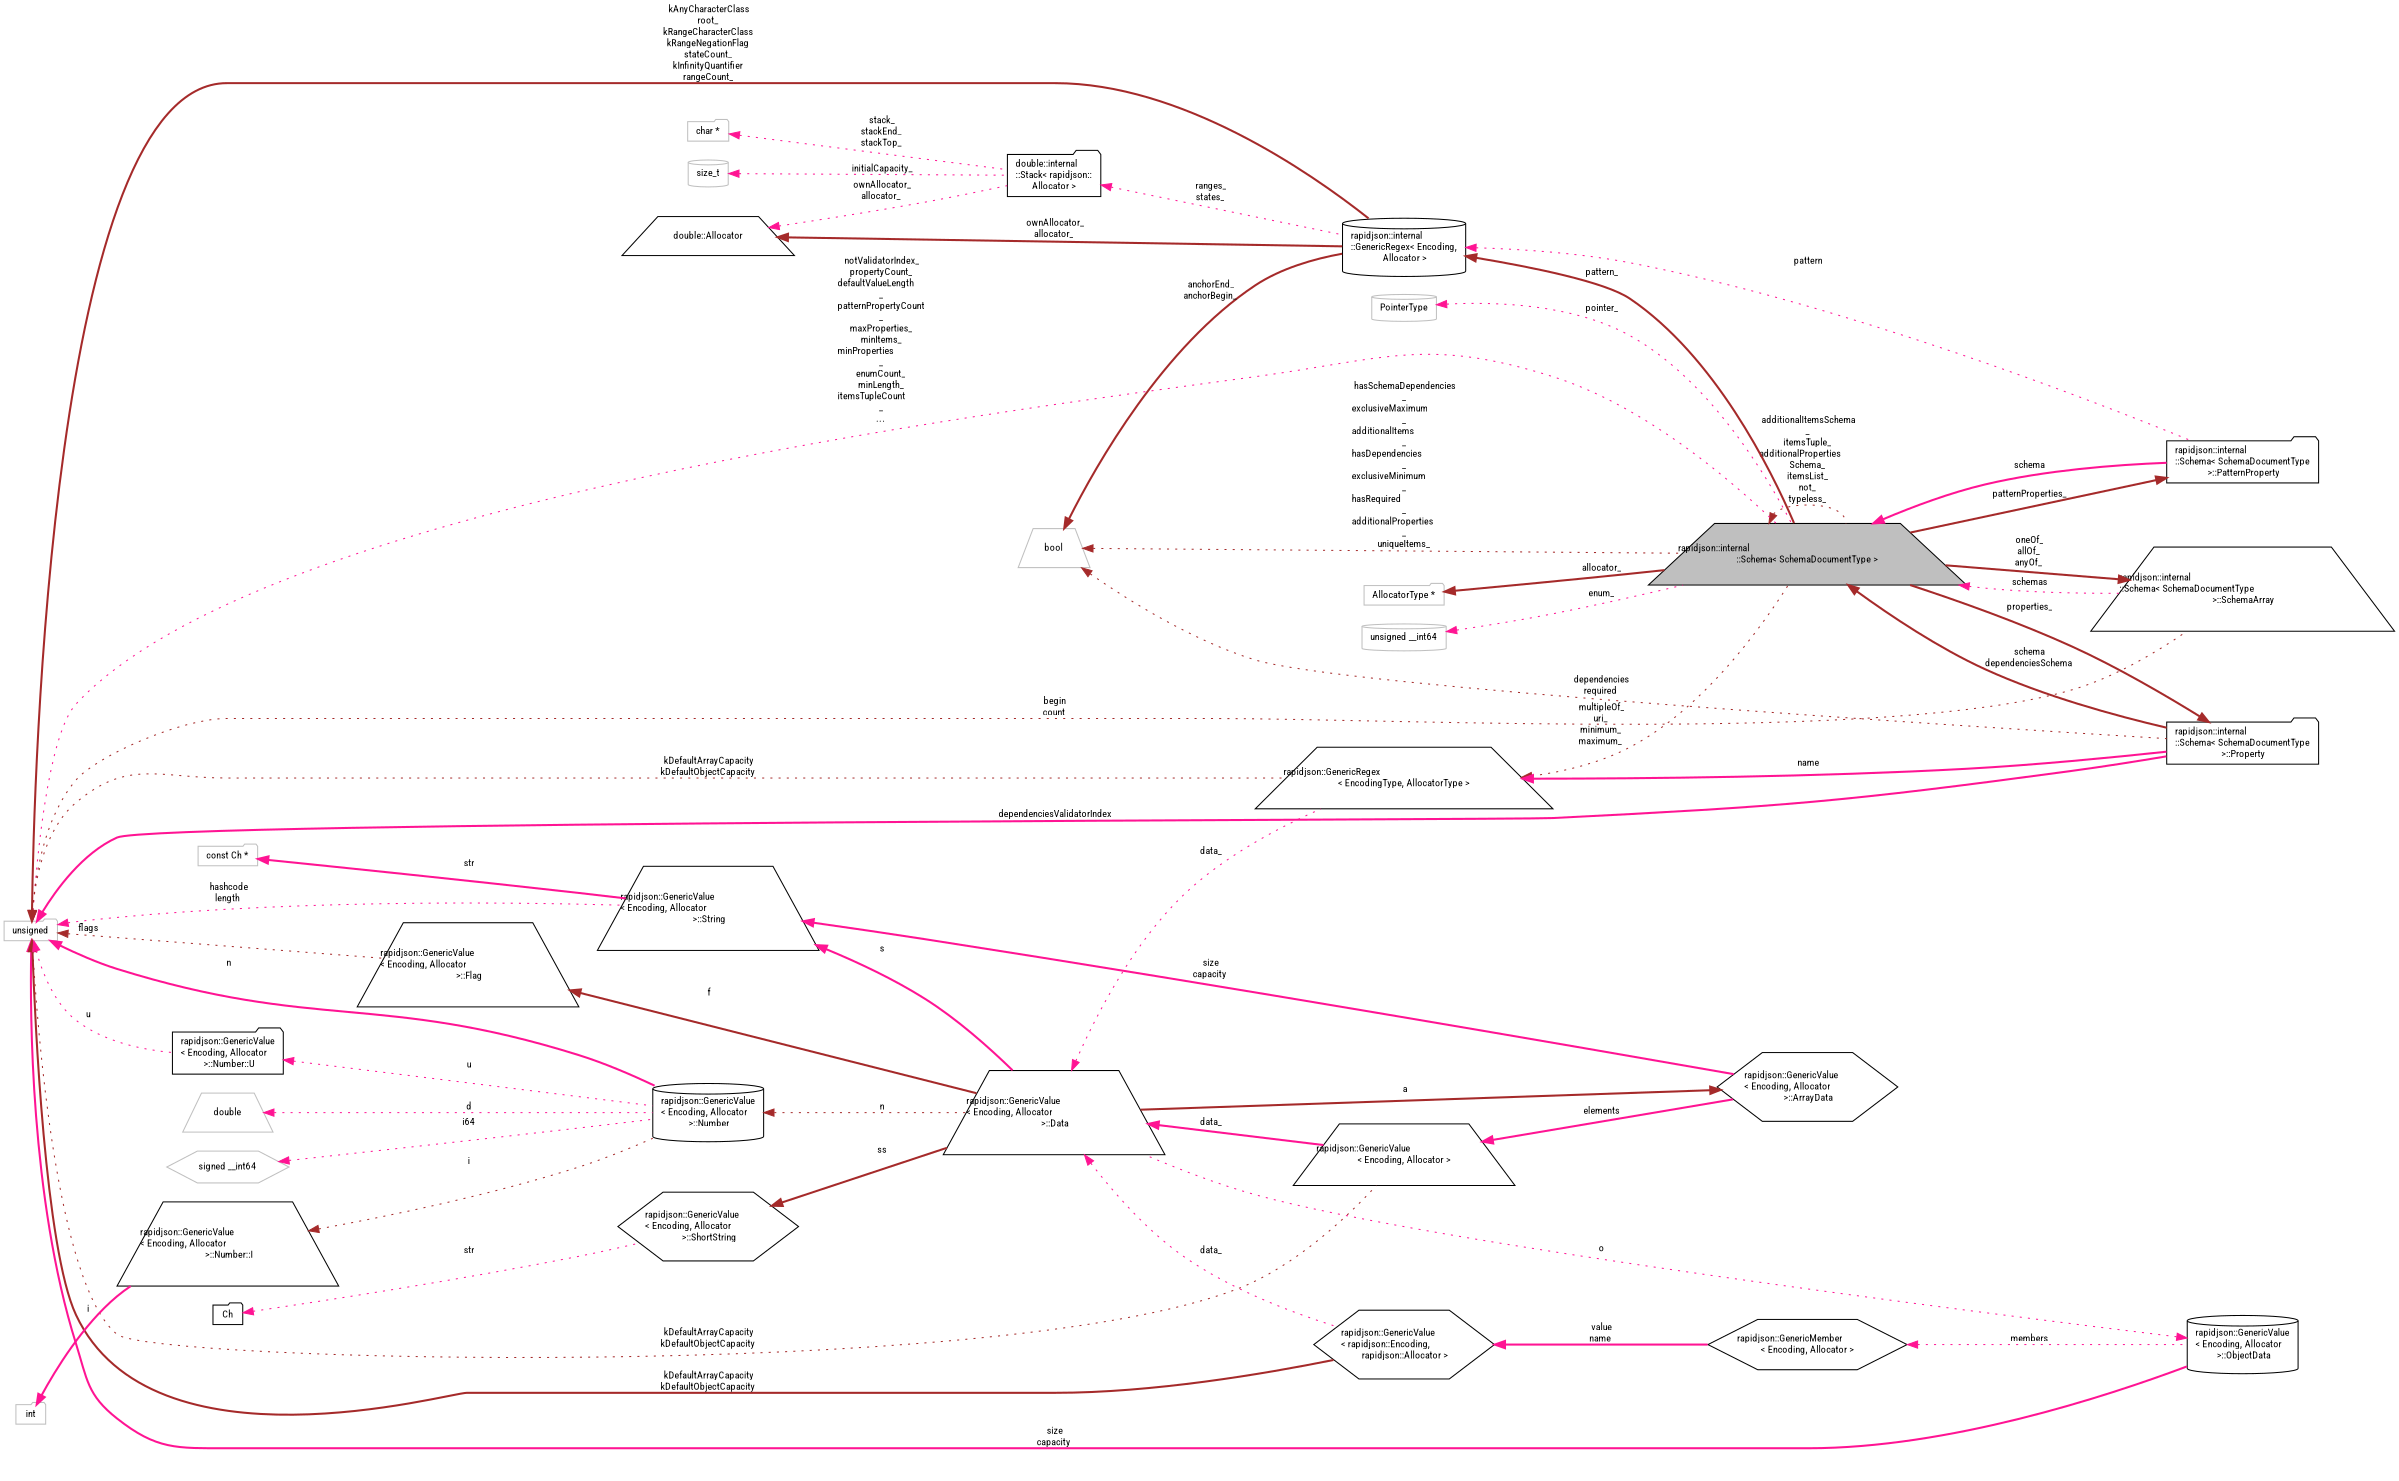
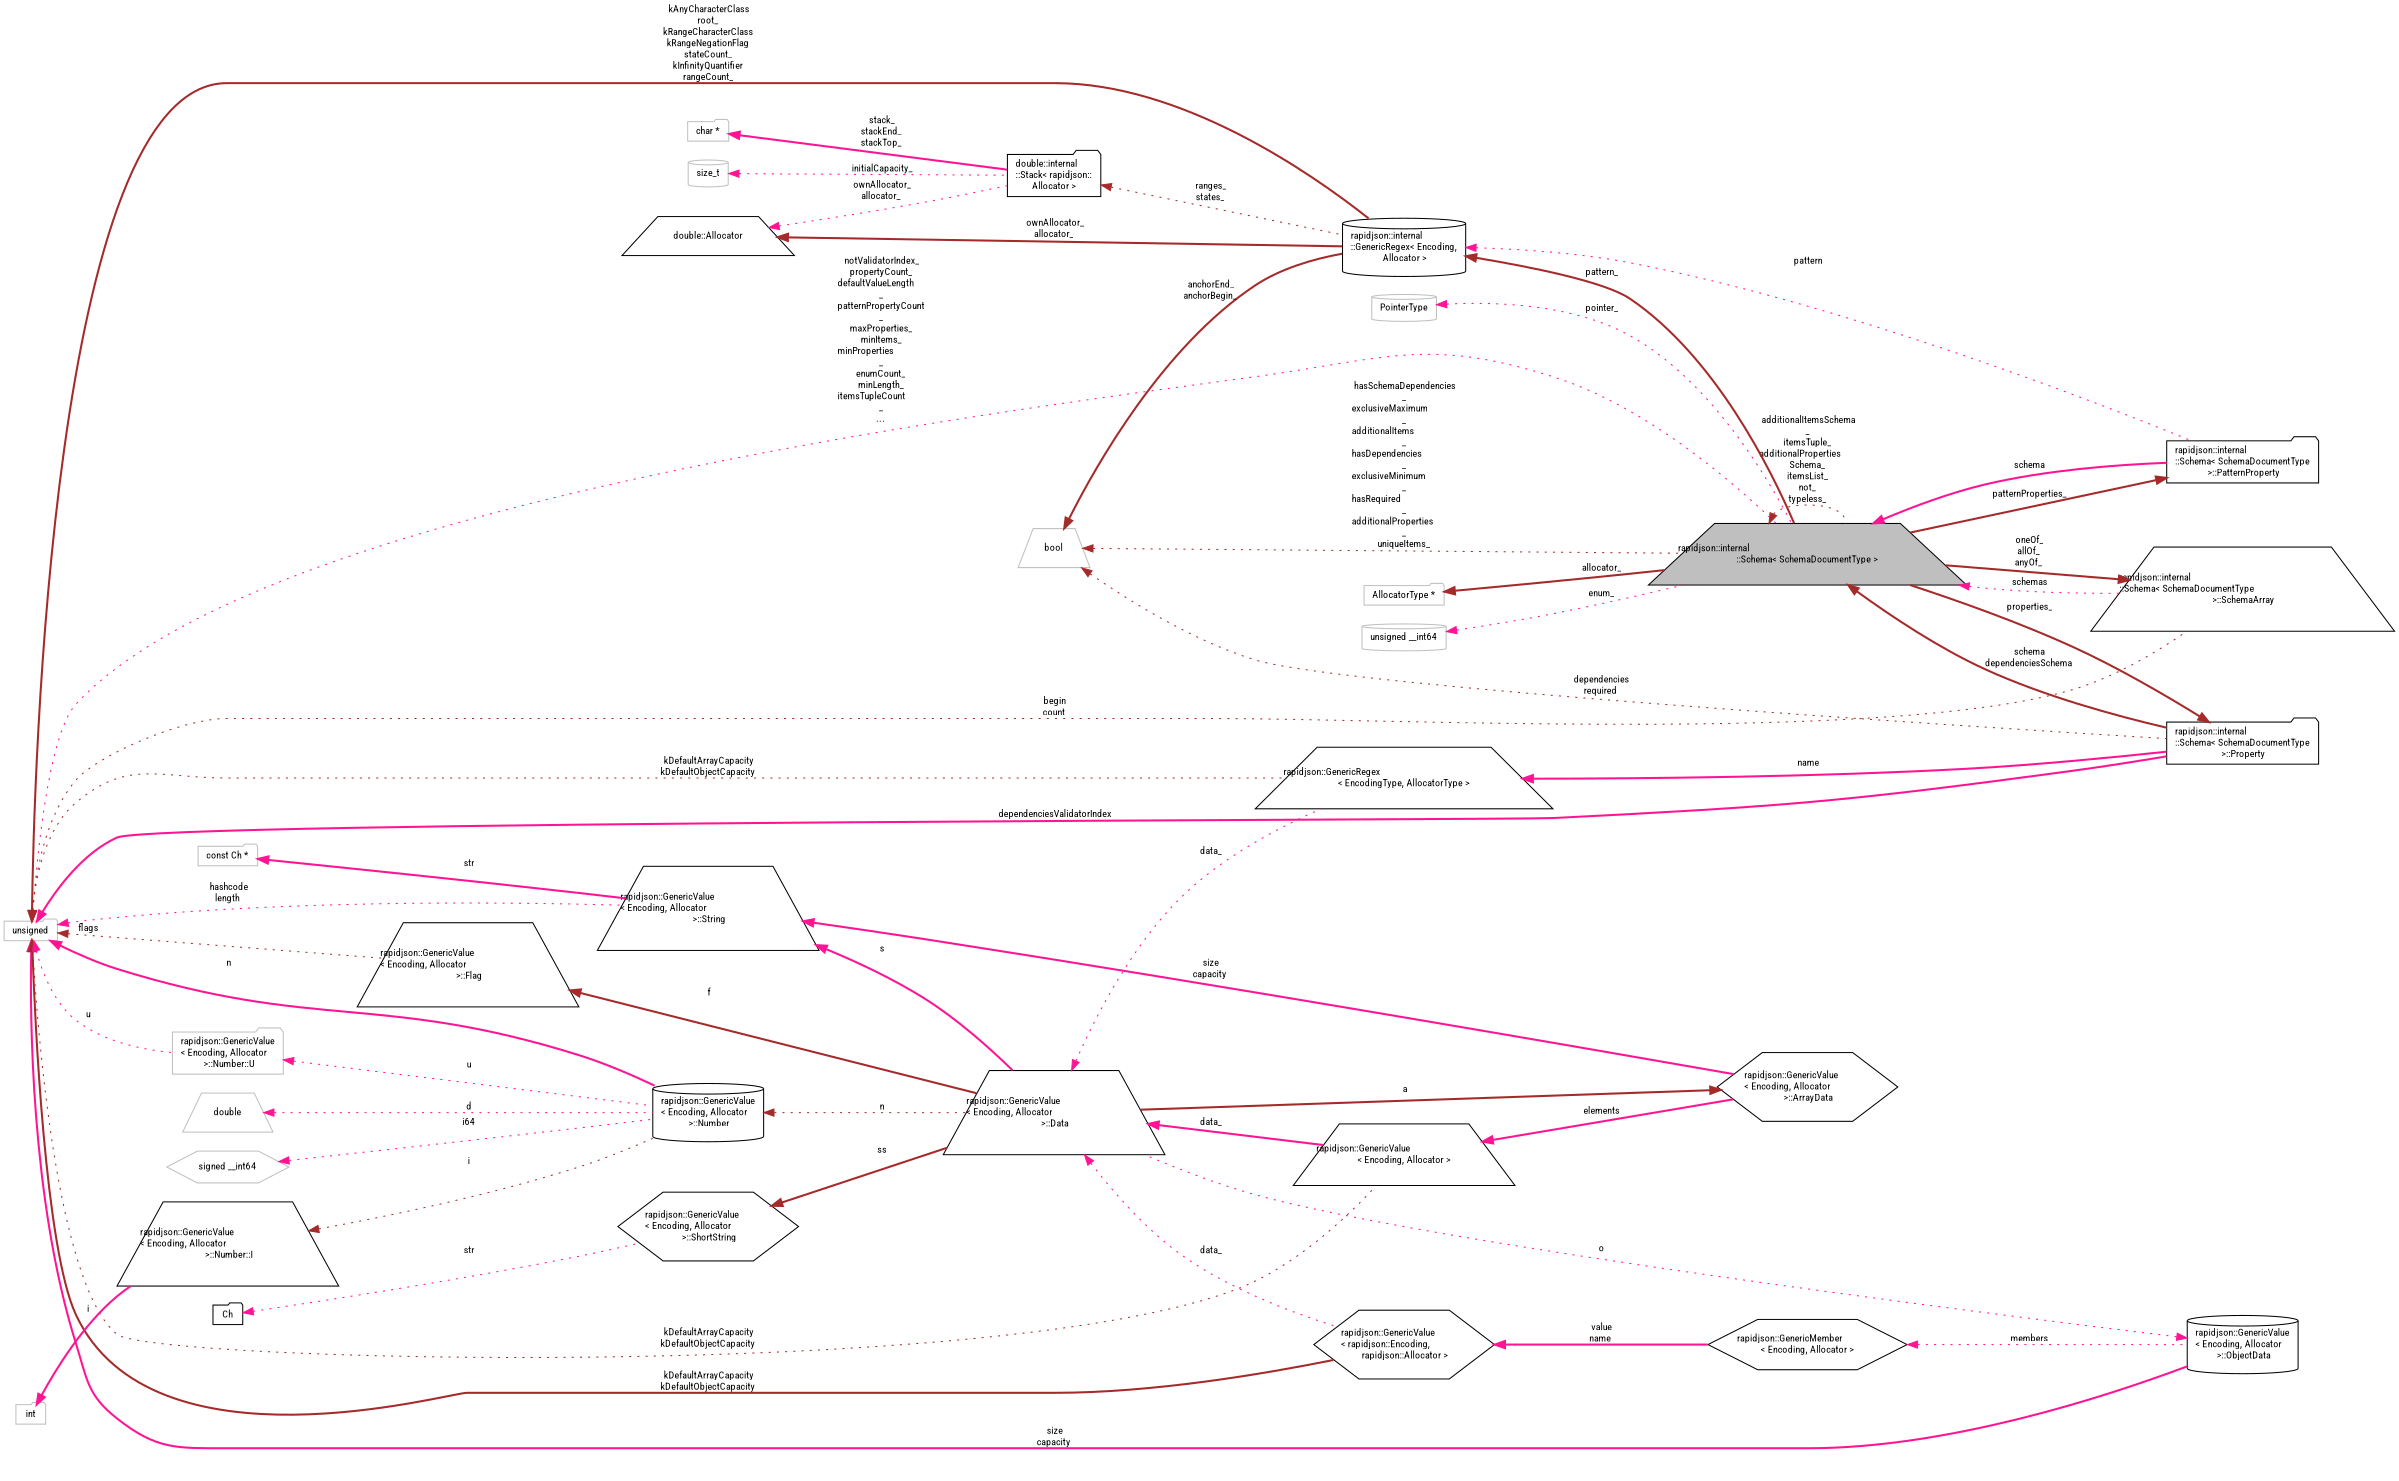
  digraph {
    fontname="Roboto Condensed"
    rankdir=LR
    node [color=black fillcolor=white fontname="Roboto Condensed" fontsize=10 shape=trapezium style=filled]
    edge [color=deeppink dir=back fontname="Roboto Condensed" fontsize=10 labelfontname=Helvetica labelfontsize=10 style=dotted]
    n1 [fillcolor=grey75 fontcolor=black height=0.2 label="rapidjson::internal\l::Schema\< SchemaDocumentType \>" width=0.4]
    n2 [height=0.2 label="rapidjson::internal\l::Schema\< SchemaDocumentType\l \>::PatternProperty" shape=folder width=0.4]
    n3 [height=0.2 label="rapidjson::internal\l::Schema\< SchemaDocumentType\l \>::Property" shape=folder width=0.4]
    n4 [height=0.2 label="rapidjson::internal\l::Schema\< SchemaDocumentType\l \>::SchemaArray" width=0.4]
    n5 [color=grey75 height=0.2 label=PointerType shape=cylinder width=0.4]
    n6 [color=grey75 height=0.2 label=bool width=0.4]
    n7 [height=0.2 label="rapidjson::internal\l::GenericRegex\< Encoding,\l Allocator \>" shape=cylinder width=0.4]
    n8 [height=0.2 label="double::internal\l::Stack\< rapidjson::\lAllocator \>" shape=folder width=0.4]
    n9 [height=0.2 label="double::Allocator" width=0.4]
    n10 [color=grey75 height=0.2 label=size_t shape=cylinder width=0.4]
    n11 [color=grey75 height=0.2 label="char *" shape=folder width=0.4]
    n12 [color=grey75 height=0.2 label=unsigned shape=folder width=0.4]
    n13 [height=0.2 label="rapidjson::GenericRegex\l\< EncodingType, AllocatorType \>" width=0.4]
    n14 [height=0.2 label="rapidjson::GenericValue\l\< Encoding, Allocator\l \>::Flag" width=0.4]
    n15 [height=0.2 label="rapidjson::GenericValue\l\< Encoding, Allocator \>" width=0.4]
    n16 [height=0.2 label="rapidjson::GenericValue\l\< Encoding, Allocator\l \>::ObjectData" shape=cylinder width=0.4]
    n17 [height=0.2 label="rapidjson::GenericValue\l\< rapidjson::Encoding,\l rapidjson::Allocator \>" shape=hexagon width=0.4]
    n18 [height=0.2 label="rapidjson::GenericValue\l\< Encoding, Allocator\l \>::Number" shape=cylinder width=0.4]
-   n19 [height=0.2 label="rapidjson::GenericValue\l\< Encoding, Allocator\l \>::Number::U" shape=folder width=0.4]
+   n19 [color=grey75 height=0.2 label="rapidjson::GenericValue\l\< Encoding, Allocator\l \>::Number::U" shape=folder width=0.4]
    n20 [height=0.2 label="rapidjson::GenericValue\l\< Encoding, Allocator\l \>::String" width=0.4]
    n21 [height=0.2 label="rapidjson::GenericValue\l\< Encoding, Allocator\l \>::Data" width=0.4]
    n22 [height=0.2 label="rapidjson::GenericValue\l\< Encoding, Allocator\l \>::ArrayData" shape=hexagon width=0.4]
    n23 [height=0.2 label="rapidjson::GenericMember\l\< Encoding, Allocator \>" shape=hexagon width=0.4]
    n24 [height=0.2 label="rapidjson::GenericValue\l\< Encoding, Allocator\l \>::ShortString" shape=hexagon width=0.4]
    n25 [height=0.2 label=Ch shape=folder width=0.4]
    n26 [height=0.2 label="rapidjson::GenericValue\l\< Encoding, Allocator\l \>::Number::I" width=0.4]
    n27 [color=grey75 height=0.2 label=double width=0.4]
    n28 [color=grey75 height=0.2 label=int shape=folder width=0.4]
    n29 [color=grey75 height=0.2 label="signed __int64" shape=hexagon width=0.4]
    n30 [color=grey75 height=0.2 label="const Ch *" shape=folder width=0.4]
    n31 [color=grey75 height=0.2 label="AllocatorType *" shape=folder width=0.4]
    n32 [color=grey75 height=0.2 label="unsigned __int64" shape=cylinder width=0.4]
    n1 -> n1 [color=brown label=" additionalItemsSchema\l_\nitemsTuple_\nadditionalProperties\lSchema_\nitemsList_\nnot_\ntypeless_"]
    n1 -> n2 [label=" schema" style=bold]
    n1 -> n3 [color=brown label=" schema\ndependenciesSchema" style=bold]
    n1 -> n4 [label=" schemas"]
    n2 -> n1 [color=brown label=" patternProperties_" style=bold]
    n3 -> n1 [color=brown label=" properties_" style=bold]
    n4 -> n1 [color=brown label=" oneOf_\nallOf_\nanyOf_" style=bold]
    n5 -> n1 [label=" pointer_"]
    n6 -> n1 [color=brown label=" hasSchemaDependencies\l_\nexclusiveMaximum\l_\nadditionalItems\l_\nhasDependencies\l_\nexclusiveMinimum\l_\nhasRequired\l_\nadditionalProperties\l_\nuniqueItems_"]
    n6 -> n3 [color=brown label=" dependencies\nrequired"]
    n6 -> n7 [color=brown label=" anchorEnd_\nanchorBegin_" style=bold]
    n7 -> n1 [color=brown label=" pattern_" style=bold]
    n7 -> n2 [label=" pattern"]
-   n8 -> n7 [label=" ranges_\nstates_"]
+   n8 -> n7 [color=brown label=" ranges_\nstates_"]
    n9 -> n7 [color=brown label=" ownAllocator_\nallocator_" style=bold]
    n9 -> n8 [label=" ownAllocator_\nallocator_"]
    n10 -> n8 [label=" initialCapacity_"]
-   n11 -> n8 [label=" stack_\nstackEnd_\nstackTop_"]
+   n11 -> n8 [label=" stack_\nstackEnd_\nstackTop_" style=bold]
    n12 -> n1 [label=" notValidatorIndex_\npropertyCount_\ndefaultValueLength\l_\npatternPropertyCount\l_\nmaxProperties_\nminItems_\nminProperties\l_\nenumCount_\nminLength_\nitemsTupleCount\l_\n..."]
    n12 -> n3 [label=" dependenciesValidatorIndex" style=bold]
    n12 -> n4 [color=brown label=" begin\ncount"]
    n12 -> n7 [color=brown label=" kAnyCharacterClass\nroot_\nkRangeCharacterClass\nkRangeNegationFlag\nstateCount_\nkInfinityQuantifier\nrangeCount_" style=bold]
    n12 -> n13 [color=brown label=" kDefaultArrayCapacity\nkDefaultObjectCapacity"]
    n12 -> n14 [color=brown label=" flags"]
    n12 -> n15 [color=brown label=" kDefaultArrayCapacity\nkDefaultObjectCapacity"]
    n12 -> n16 [label=" size\ncapacity" style=bold]
    n12 -> n17 [color=brown label=" kDefaultArrayCapacity\nkDefaultObjectCapacity" style=bold]
    n12 -> n18 [label=" n" style=bold]
    n12 -> n19 [label=" u"]
    n12 -> n20 [label=" hashcode\nlength"]
-   n13 -> n1 [color=brown label=" multipleOf_\nuri_\nminimum_\nmaximum_"]
    n13 -> n3 [label=" name" style=bold]
    n14 -> n21 [color=brown label=" f" style=bold]
    n15 -> n22 [label=" elements" style=bold]
    n16 -> n21 [label=" o"]
    n17 -> n23 [label=" value\nname" style=bold]
    n18 -> n21 [color=brown label=" n"]
    n19 -> n18 [label=" u"]
    n20 -> n21 [label=" s" style=bold]
    n20 -> n22 [label=" size\ncapacity" style=bold]
    n21 -> n13 [label=" data_"]
    n21 -> n15 [label=" data_" style=bold]
    n21 -> n17 [label=" data_"]
    n22 -> n21 [color=brown label=" a" style=bold]
    n23 -> n16 [label=" members"]
    n24 -> n21 [color=brown label=" ss" style=bold]
    n25 -> n24 [label=" str"]
    n26 -> n18 [color=brown label=" i"]
    n27 -> n18 [label=" d"]
    n28 -> n26 [label=" i" style=bold]
    n29 -> n18 [label=" i64"]
    n30 -> n20 [label=" str" style=bold]
    n31 -> n1 [color=brown label=" allocator_" style=bold]
    n32 -> n1 [label=" enum_"]
  }
